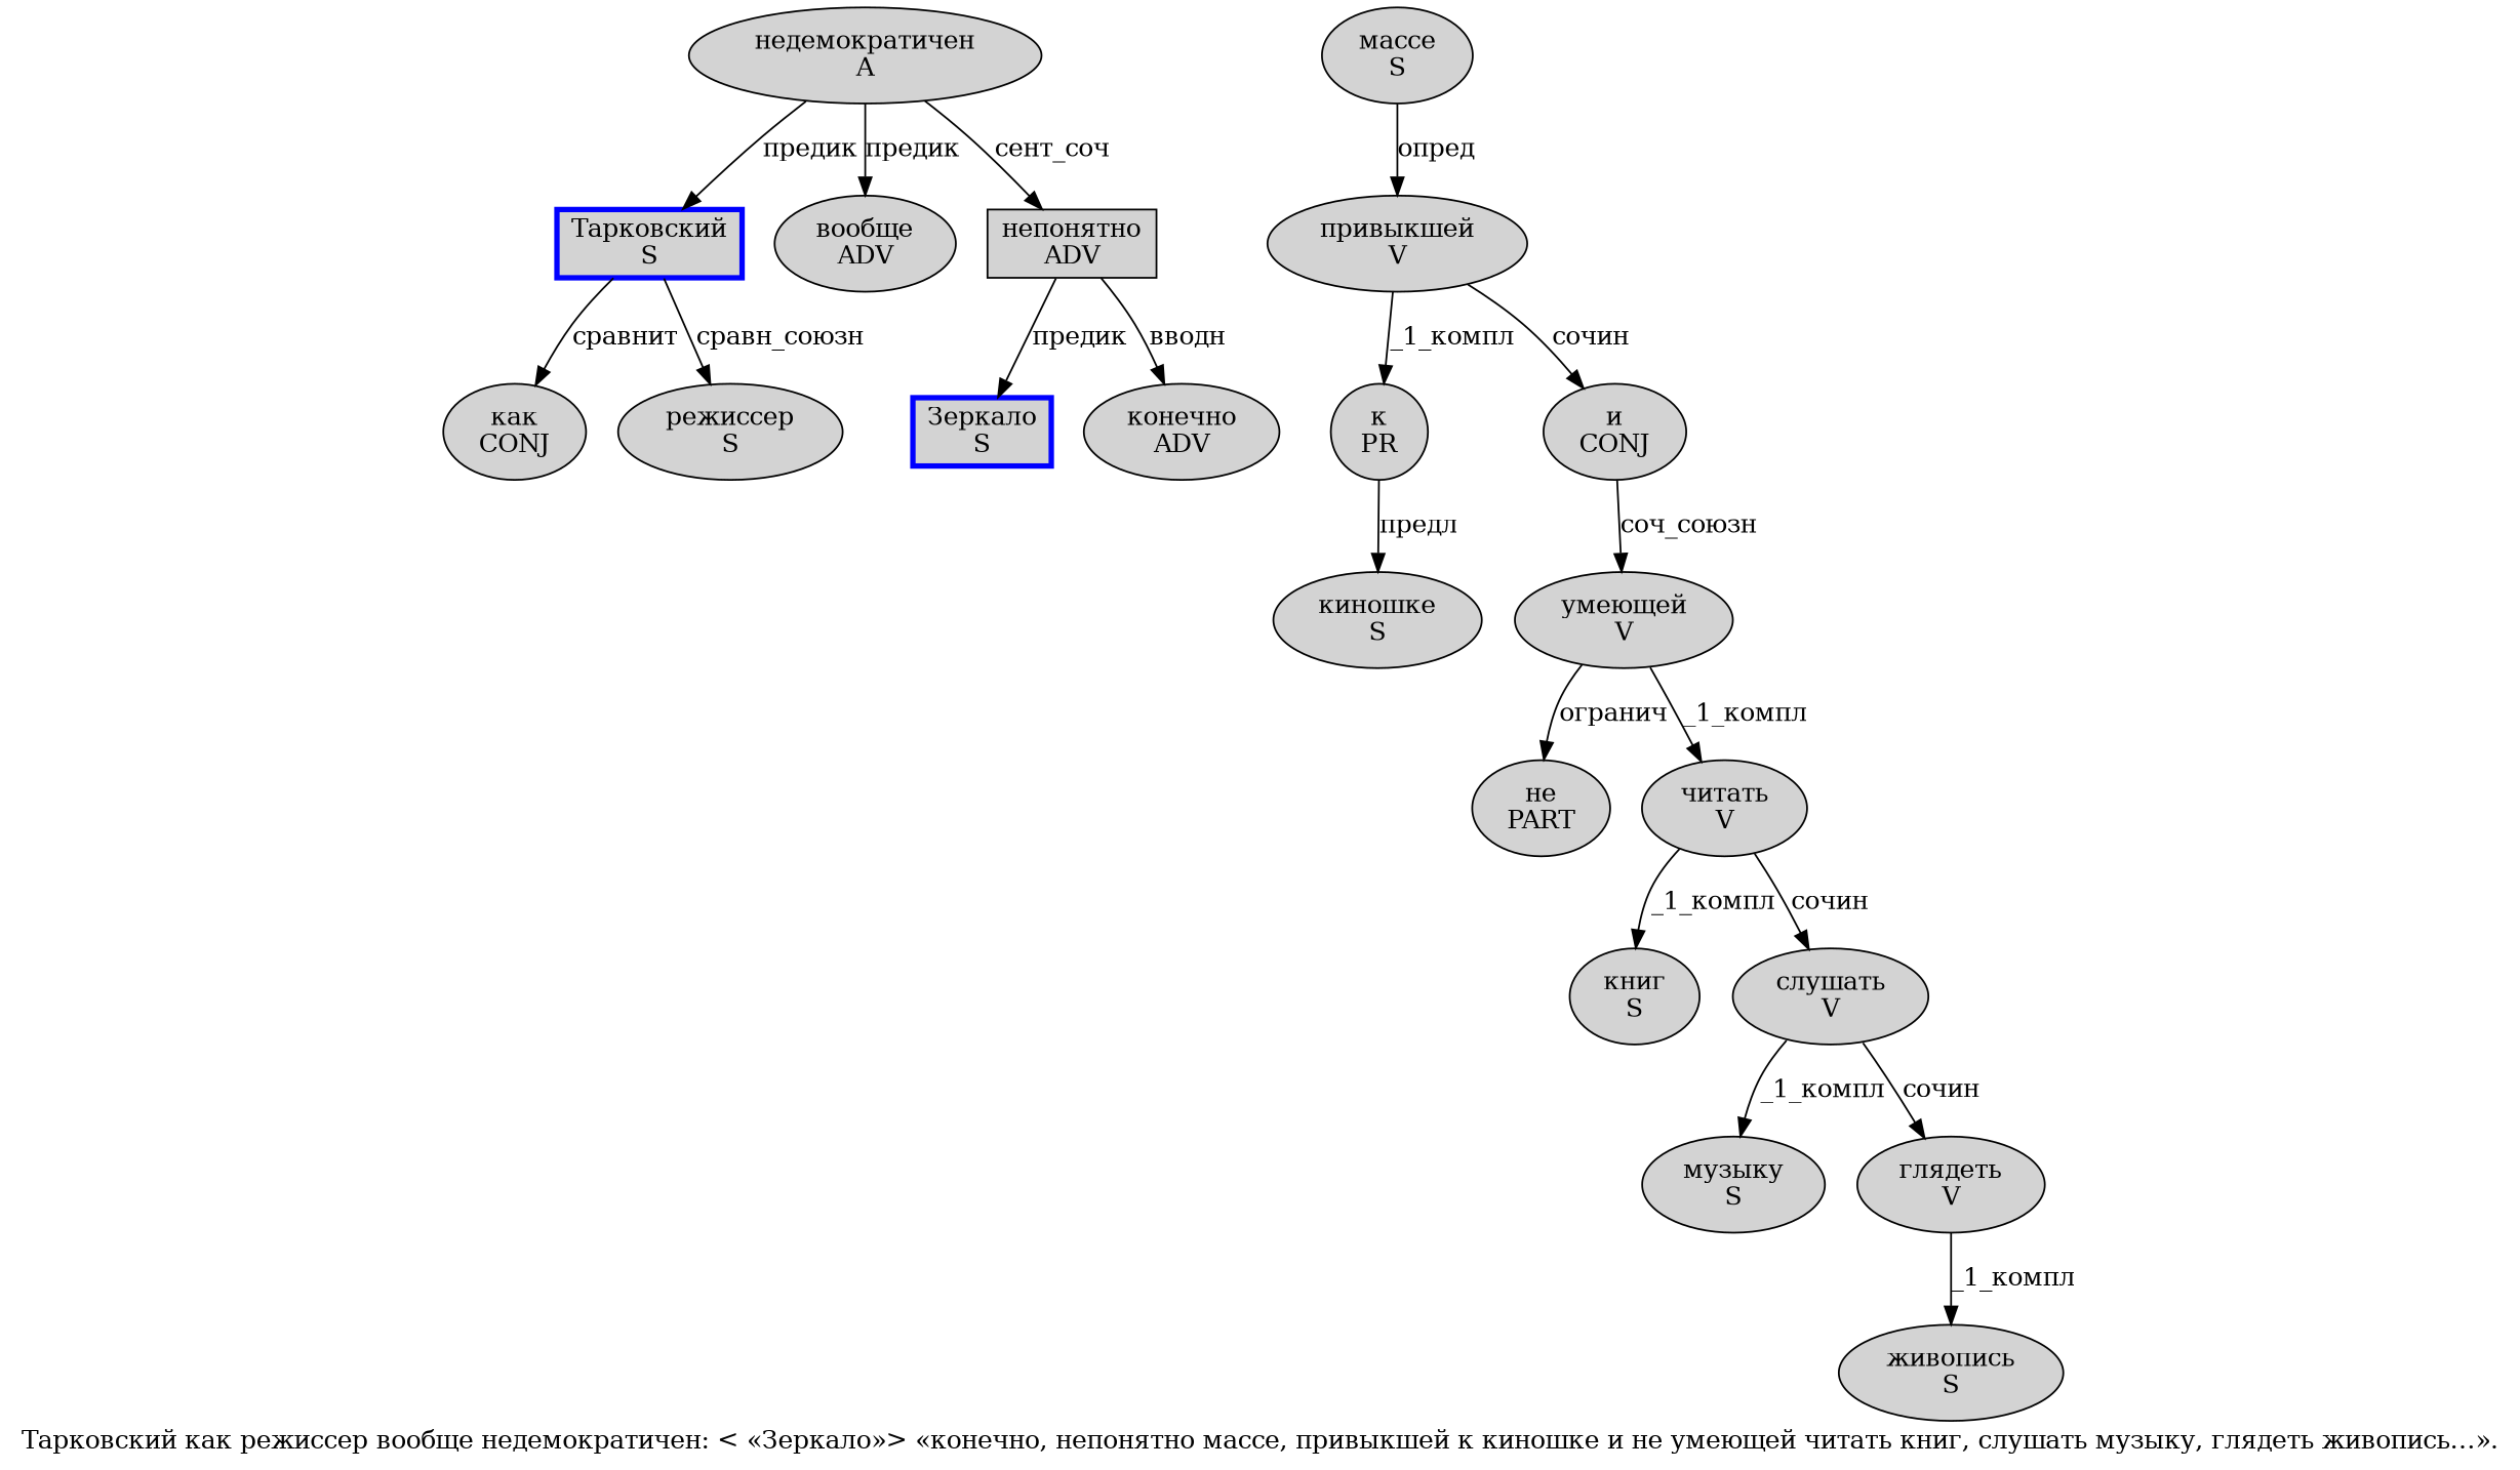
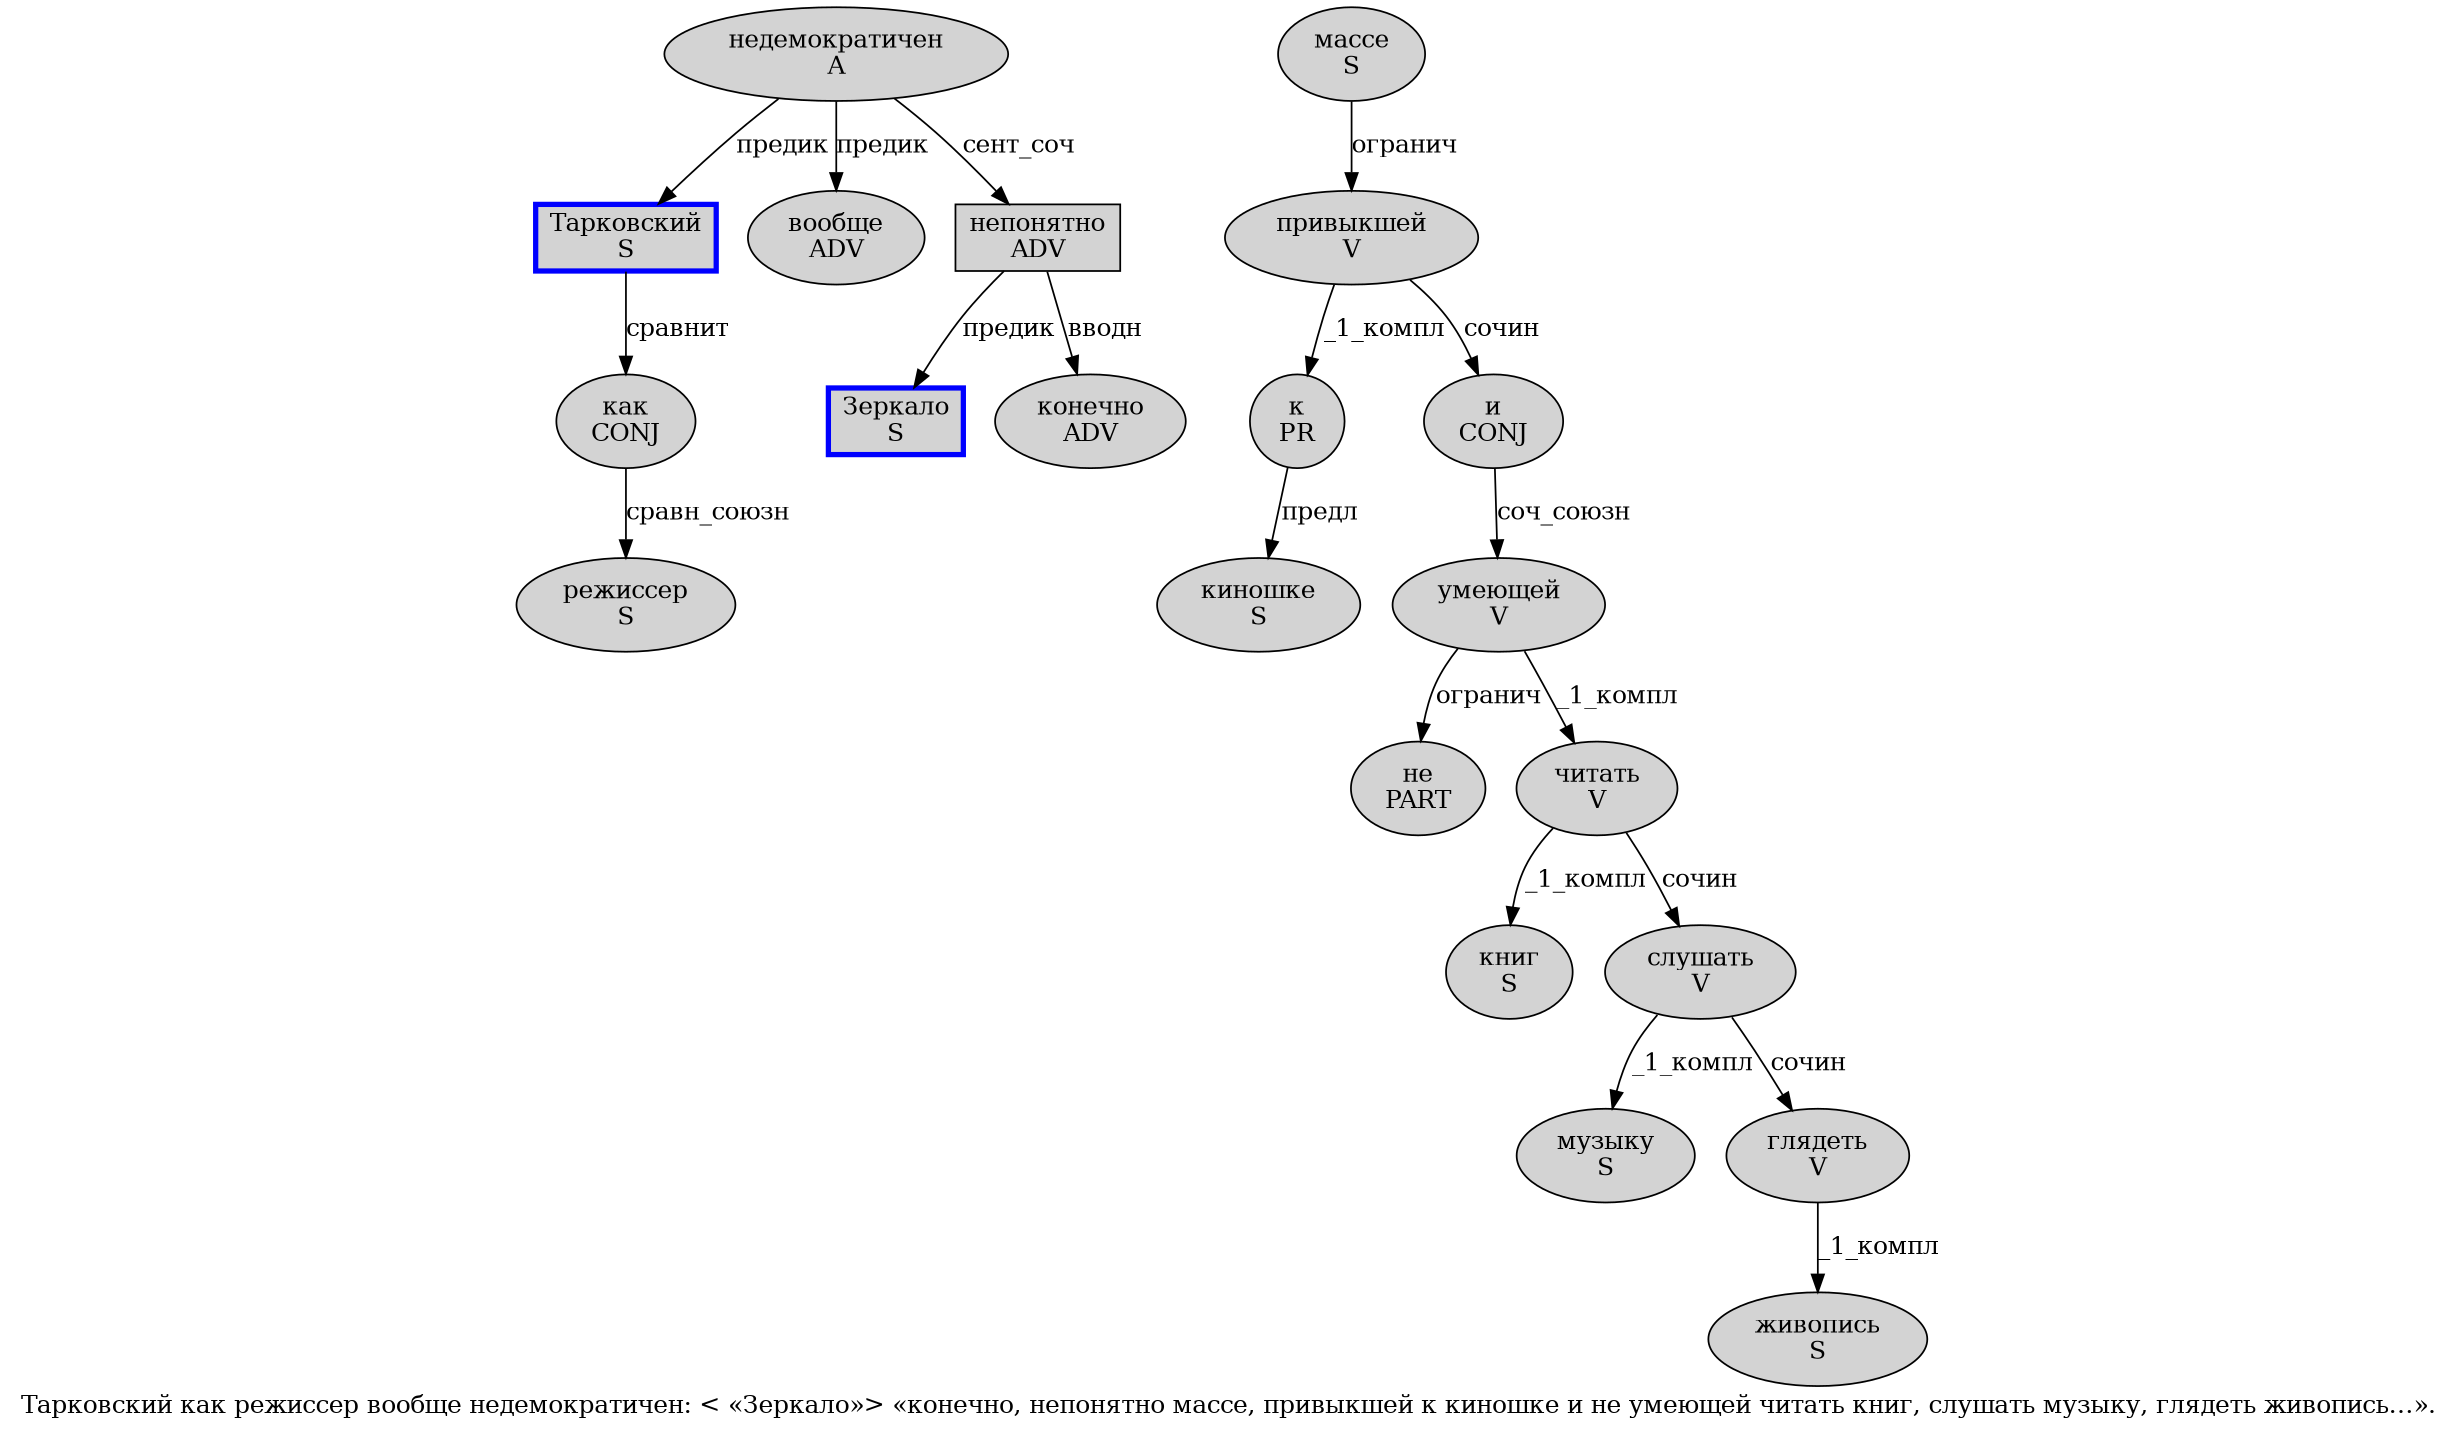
  digraph {
    label="Тарковский как режиссер вообще недемократичен: < «Зеркало»> «конечно, непонятно массе, привыкшей к киношке и не умеющей читать книг, слушать музыку, глядеть живопись…»."
    node [fillcolor=lightgray penwidth=1 shape=ellipse style=filled]
    n1 [color=blue label="Тарковский\nS" penwidth=3 shape=box]
    n2 [label="как\nCONJ"]
    n3 [label="режиссер\nS"]
    n4 [label="вообще\nADV"]
    n5 [label="недемократичен\nA"]
    n6 [label="непонятно\nADV" shape=box]
    n7 [color=blue label="Зеркало\nS" penwidth=3 shape=box]
    n8 [label="конечно\nADV"]
    n9 [label="массе\nS"]
    n10 [label="привыкшей\nV"]
    n11 [label="к\nPR"]
    n12 [label="и\nCONJ"]
    n13 [label="киношке\nS"]
    n14 [label="умеющей\nV"]
    n15 [label="не\nPART"]
    n16 [label="читать\nV"]
    n17 [label="книг\nS"]
    n18 [label="слушать\nV"]
    n19 [label="музыку\nS"]
    n20 [label="глядеть\nV"]
    n21 [label="живопись\nS"]
    n1 -> n2 [label="сравнит"]
-   n1 -> n3 [label="сравн_союзн"]
+   n2 -> n3 [label="сравн_союзн"]
    n5 -> n1 [label="предик"]
    n5 -> n4 [label="предик"]
    n5 -> n6 [label="сент_соч"]
    n6 -> n7 [label="предик"]
    n6 -> n8 [label="вводн"]
-   n9 -> n10 [label="опред"]
+   n9 -> n10 [label="огранич"]
    n10 -> n11 [label="_1_компл"]
    n10 -> n12 [label="сочин"]
    n11 -> n13 [label="предл"]
    n12 -> n14 [label="соч_союзн"]
    n14 -> n15 [label="огранич"]
    n14 -> n16 [label="_1_компл"]
    n16 -> n17 [label="_1_компл"]
    n16 -> n18 [label="сочин"]
    n18 -> n19 [label="_1_компл"]
    n18 -> n20 [label="сочин"]
    n20 -> n21 [label="_1_компл"]
  }
